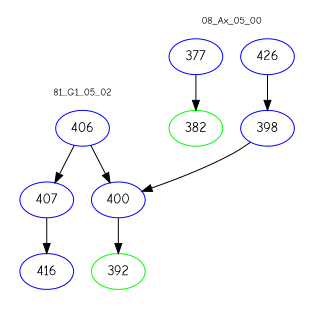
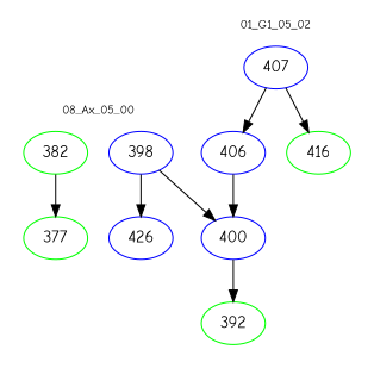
  digraph {
    fontname="Comic Neue"
    node [color=blue fontname="Comic Neue"]
    edge [color=black fontname="Comic Neue"]
    n1 [label=398]
    n2 [color=green label=382]
    n3 [label=426]
-   n4 [label=377]
+   n4 [color=green label=377]
    n5 [label=406]
    n6 [label=400]
    n7 [label=407]
    n8 [color=green label=392]
-   n9 [label=416]
+   n9 [color=green label=416]
    subgraph cluster_1 {
      color=white
      fontsize=10
      label="08_Ax_05_00"
      n1
      n2
      n3
      n4
    }
    subgraph cluster_2 {
      color=white
      fontsize=10
-     label="81_G1_05_02"
+     label="01_G1_05_02"
      n5
      n6
      n7
      n8
      n9
    }
-   n3 -> n1
+   n1 -> n3
    n1 -> n6
-   n4 -> n2
+   n2 -> n4
    n5 -> n6
-   n5 -> n7
+   n7 -> n5
    n6 -> n8
    n7 -> n9
  }
